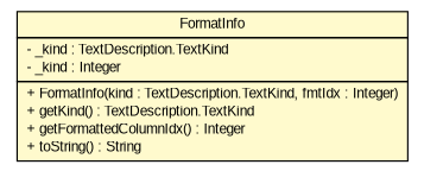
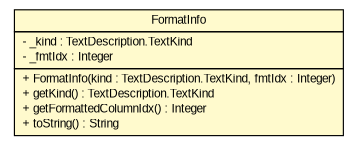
  digraph {
    nodesep=0.25
    ranksep=0.5
-   n1 [fontcolor=black fontname=arial fontsize=10.0 label=<<table title="org.tanjakostic.jcleancim.docgen.collector.FormatInfo" border="0" cellborder="1" cellspacing="0" cellpadding="2" port="p" bgcolor="lemonChiffon" href="./FormatInfo.html"> 		<tr><td><table border="0" cellspacing="0" cellpadding="1"> <tr><td align="center" balign="center"> FormatInfo </td></tr> 		</table></td></tr> 		<tr><td><table border="0" cellspacing="0" cellpadding="1"> <tr><td align="left" balign="left"> - _kind : TextDescription.TextKind </td></tr> <tr><td align="left" balign="left"> - _kind : Integer </td></tr> 		</table></td></tr> 		<tr><td><table border="0" cellspacing="0" cellpadding="1"> <tr><td align="left" balign="left"> + FormatInfo(kind : TextDescription.TextKind, fmtIdx : Integer) </td></tr> <tr><td align="left" balign="left"> + getKind() : TextDescription.TextKind </td></tr> <tr><td align="left" balign="left"> + getFormattedColumnIdx() : Integer </td></tr> <tr><td align="left" balign="left"> + toString() : String </td></tr> 		</table></td></tr> 		</table>> shape=plaintext]
+   n1 [fontcolor=black fontname=arial fontsize=10.0 label=<<table title="org.tanjakostic.jcleancim.docgen.collector.FormatInfo" border="0" cellborder="1" cellspacing="0" cellpadding="2" port="p" bgcolor="lemonChiffon" href="./FormatInfo.html"> 		<tr><td><table border="0" cellspacing="0" cellpadding="1"> <tr><td align="center" balign="center"> FormatInfo </td></tr> 		</table></td></tr> 		<tr><td><table border="0" cellspacing="0" cellpadding="1"> <tr><td align="left" balign="left"> - _kind : TextDescription.TextKind </td></tr> <tr><td align="left" balign="left"> - _fmtIdx : Integer </td></tr> 		</table></td></tr> 		<tr><td><table border="0" cellspacing="0" cellpadding="1"> <tr><td align="left" balign="left"> + FormatInfo(kind : TextDescription.TextKind, fmtIdx : Integer) </td></tr> <tr><td align="left" balign="left"> + getKind() : TextDescription.TextKind </td></tr> <tr><td align="left" balign="left"> + getFormattedColumnIdx() : Integer </td></tr> <tr><td align="left" balign="left"> + toString() : String </td></tr> 		</table></td></tr> 		</table>> shape=plaintext]
  }
